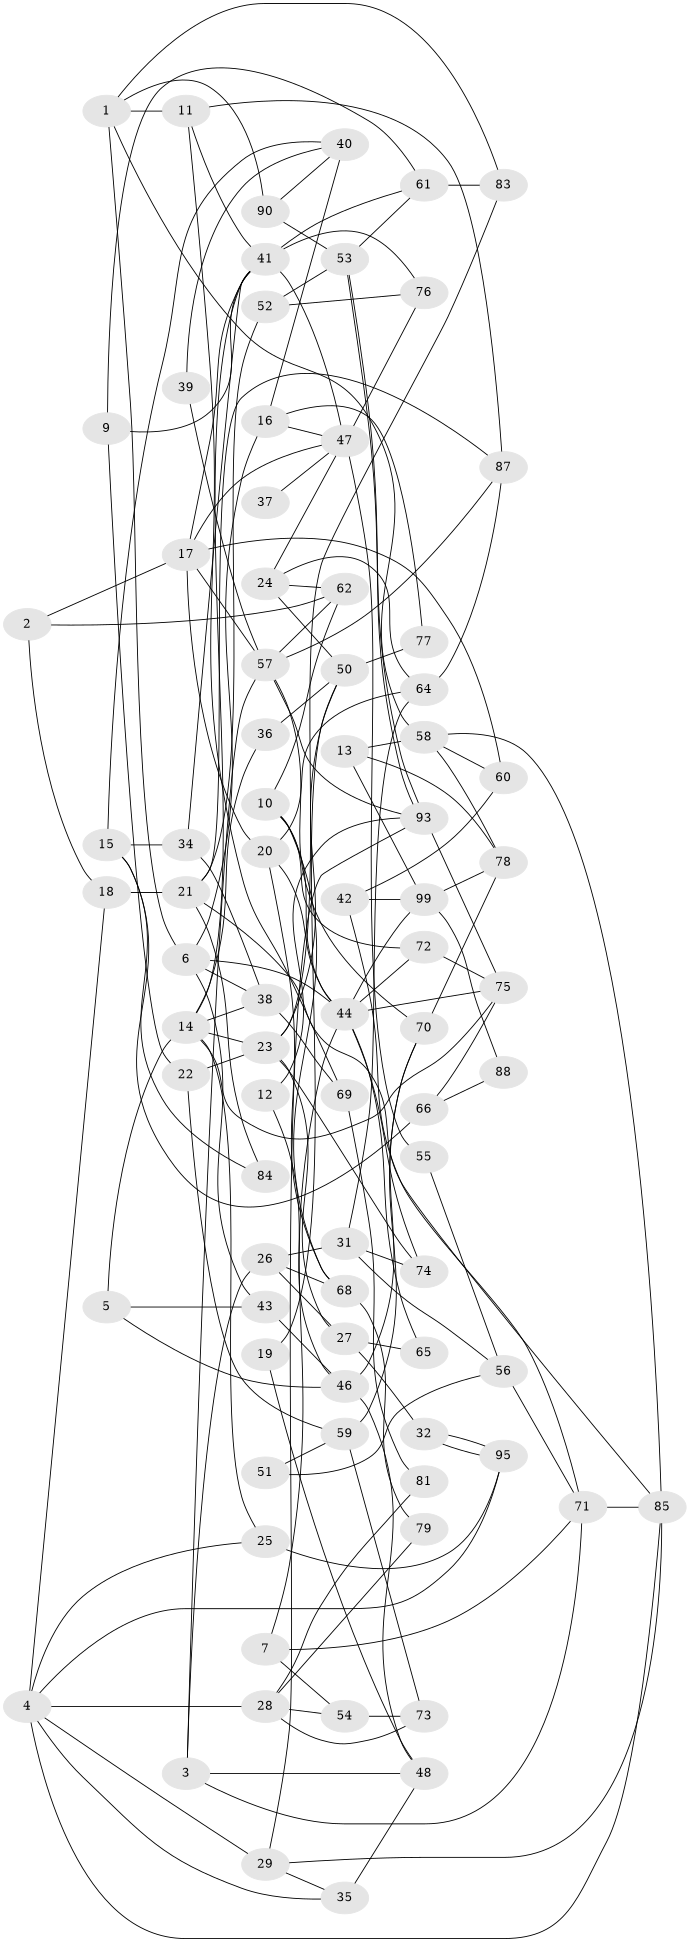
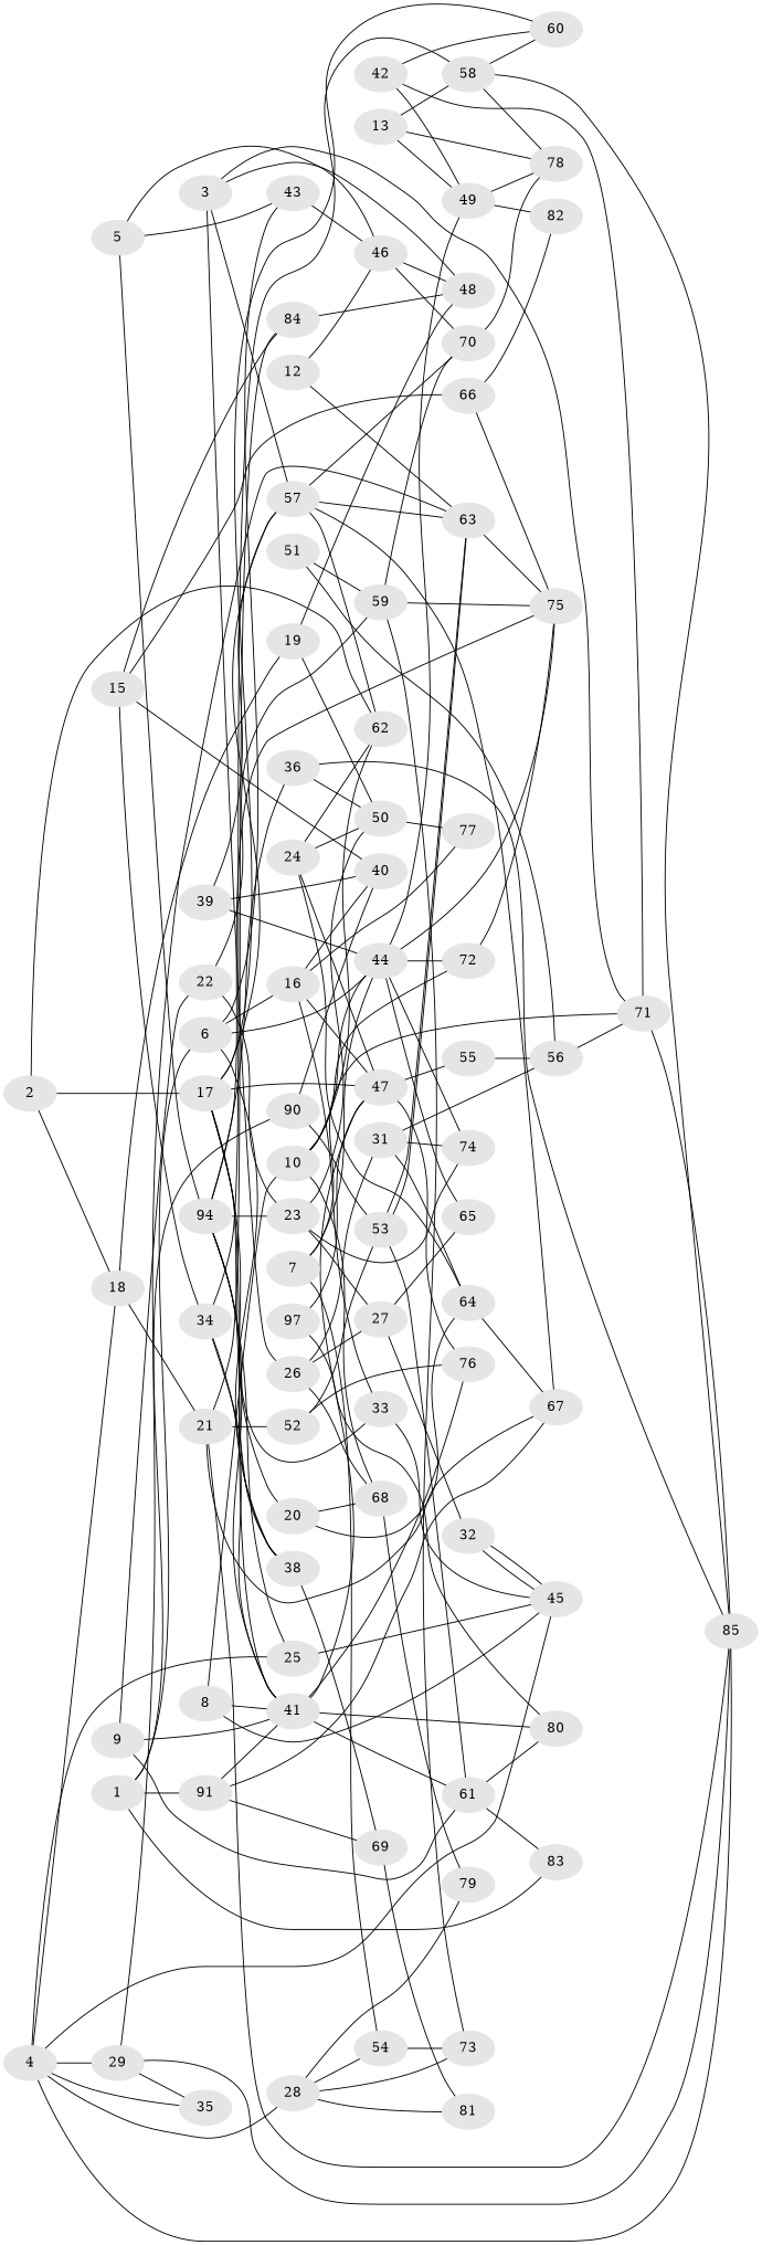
  graph {
    rankdir=LR
    node [color=gray90 style=filled]
    1
    6
-   11
+   11 [label=91]
    n4 [label=90]
    58
    83
    43
    16
    38
    44
    41
-   67 [label=87]
+   67
    69
    40
    53
    85
    78
    60
    2
    17
    18
    62
    57
+   33
    47
    20
    19
    21
    3
    26
    48
    71
    68
    27
    31
-   63 [label=93]
+   63
    70
    4
    25
    28
    29
    35
-   45 [label=95]
+   45
    54
    73
    79
    81
    5
-   14
+   14 [label=94]
    46
    23
    36
    75
    77
    72
-   49 [label=99]
+   49
    74
    65
    7
+   8
    10
    61
+   80
    76
    9
    22
    59
    12
    13
-   82 [label=88]
+   82
    50
    15
    34
    66
    84
    55
    64
    52
    32
    24
    56
-   37
+   37 [label=97]
    39
    42
    51
    1 -- 6
    1 -- 11
    1 -- n4
-   1 -- 58
+   34 -- 58
    1 -- 83
    6 -- 43
    6 -- 16
    6 -- 38
    6 -- 44
    11 -- 41
    11 -- 67
    11 -- 69
    n4 -- 40
    n4 -- 53
    58 -- 85
    58 -- 78
    58 -- 60
    43 -- 46
    16 -- 40
+   16 -- 33
    16 -- 47
    16 -- 77
    38 -- 69
    44 -- 75
    44 -- 72
    44 -- 49
    44 -- 74
    44 -- 65
    41 -- 47
    41 -- 61
+   41 -- 80
    41 -- 76
    69 -- 81
    53 -- 63
    53 -- 63
    53 -- 61
    2 -- 17
    2 -- 18
    2 -- 62
    17 -- 41
    17 -- 60
    17 -- 57
+   17 -- 33
    17 -- 47
    17 -- 20
+   18 -- 19
    18 -- 21
    57 -- 67
    57 -- 62
    57 -- 63
    57 -- 70
+   33 -- 45
    47 -- 76
    47 -- 55
    20 -- 68
    20 -- 64
    19 -- 48
    19 -- 50
    21 -- 67
    21 -- 85
    21 -- 84
    21 -- 52
    3 -- 57
    3 -- 26
    3 -- 48
    3 -- 71
    26 -- 68
    26 -- 27
    26 -- 31
    71 -- 85
    68 -- 79
    27 -- 65
    27 -- 32
    31 -- 74
    31 -- 64
    31 -- 56
    63 -- 75
    70 -- 78
    4 -- 85
    4 -- 18
    4 -- 25
    4 -- 28
    4 -- 29
    4 -- 35
    4 -- 45
    25 -- 45
    28 -- 54
    28 -- 73
    28 -- 79
    28 -- 81
    29 -- 85
    29 -- 63
    29 -- 35
-   35 -- 48
+   84 -- 48
    54 -- 73
    5 -- 43
    5 -- 14
    5 -- 46
    14 -- 38
    14 -- 41
    14 -- 25
    14 -- 23
    14 -- 36
    14 -- 75
    46 -- 48
    46 -- 70
-   23 -- 83
    23 -- 27
    23 -- 74
    23 -- 50
+   36 -- 85
    36 -- 50
    72 -- 75
    49 -- 78
    49 -- 82
    7 -- 44
    7 -- 71
    7 -- 54
+   8 -- 41
+   8 -- 45
+   8 -- 10
    10 -- 44
    10 -- 62
    10 -- 68
    10 -- 72
    61 -- 83
+   61 -- 80
    9 -- 41
    9 -- 61
    9 -- 22
    22 -- 23
    22 -- 59
    59 -- 70
    59 -- 73
+   59 -- 75
    12 -- 63
    12 -- 46
    13 -- 58
    13 -- 78
    13 -- 49
    50 -- 77
    15 -- 40
    15 -- 34
    15 -- 66
    15 -- 84
    34 -- 38
    34 -- 41
    66 -- 75
    66 -- 82
    55 -- 56
    64 -- 67
    52 -- 53
    52 -- 76
    32 -- 45
    32 -- 45
    24 -- 62
    24 -- 47
    24 -- 50
    24 -- 64
    56 -- 71
    37 -- 47
-   20 -- 44
+   37 -- 80
+   39 -- 44
    39 -- 40
    39 -- 57
    42 -- 60
    42 -- 71
    42 -- 49
    51 -- 59
    51 -- 56
  }
